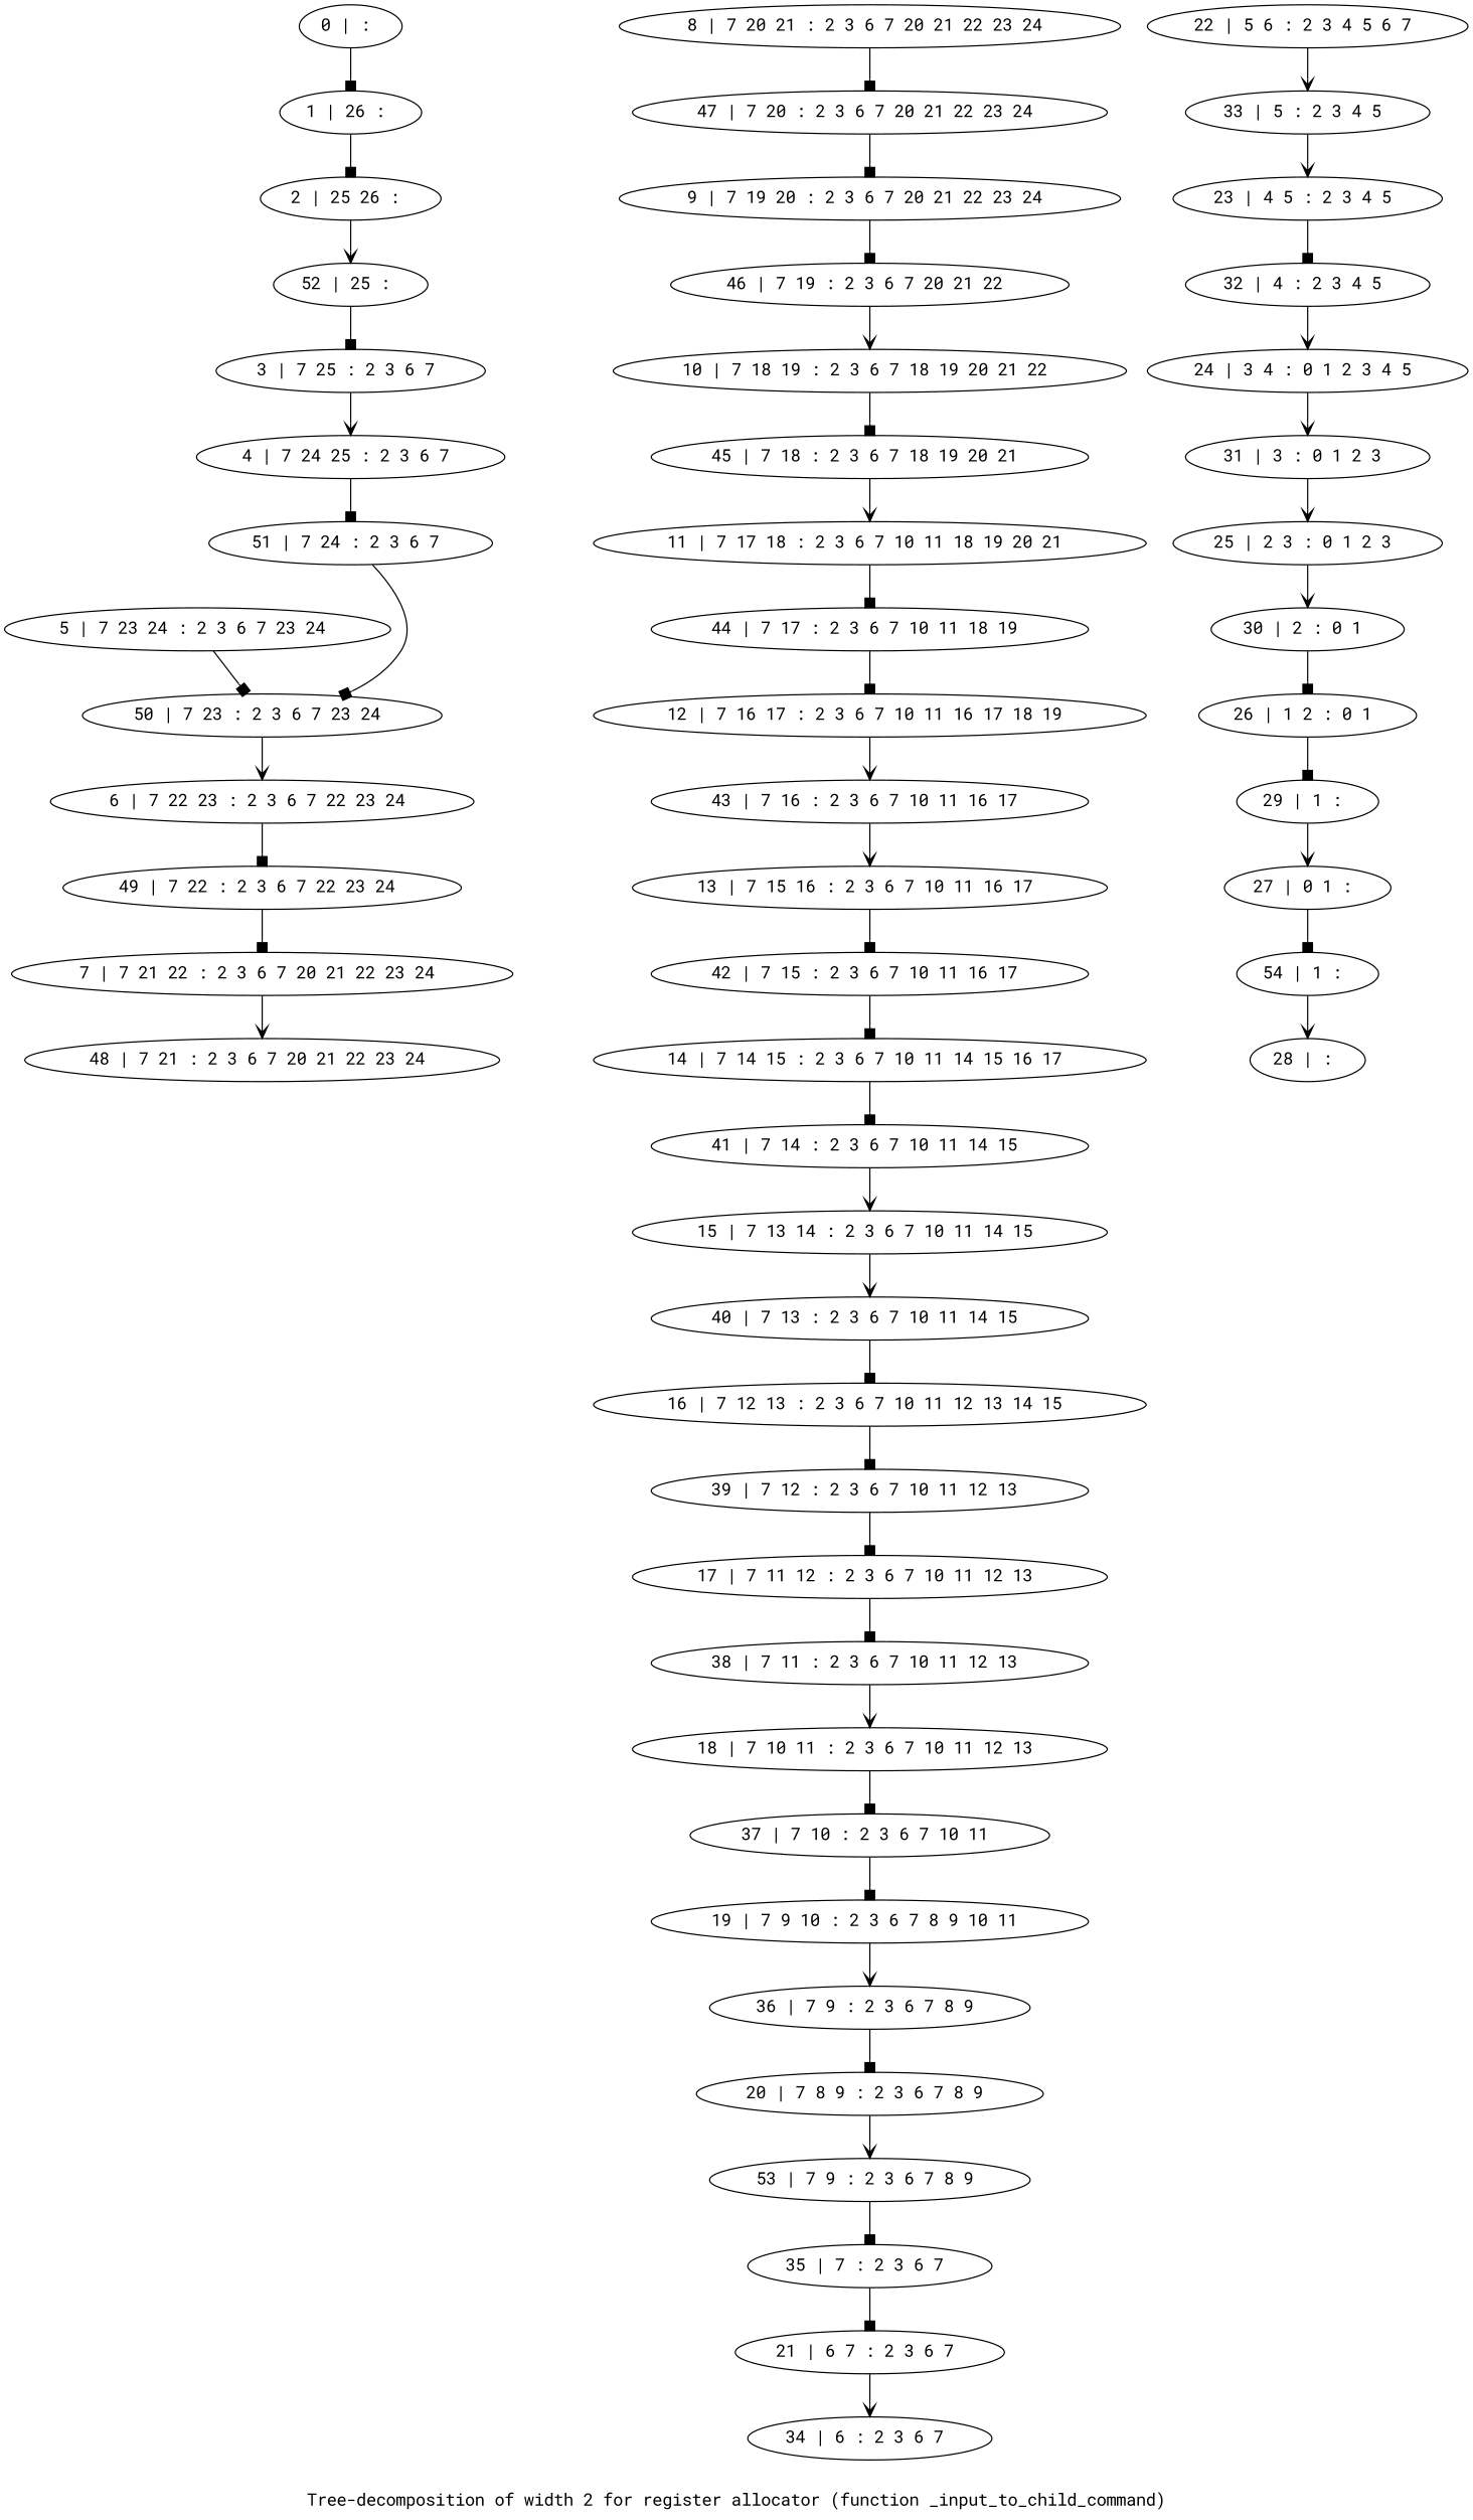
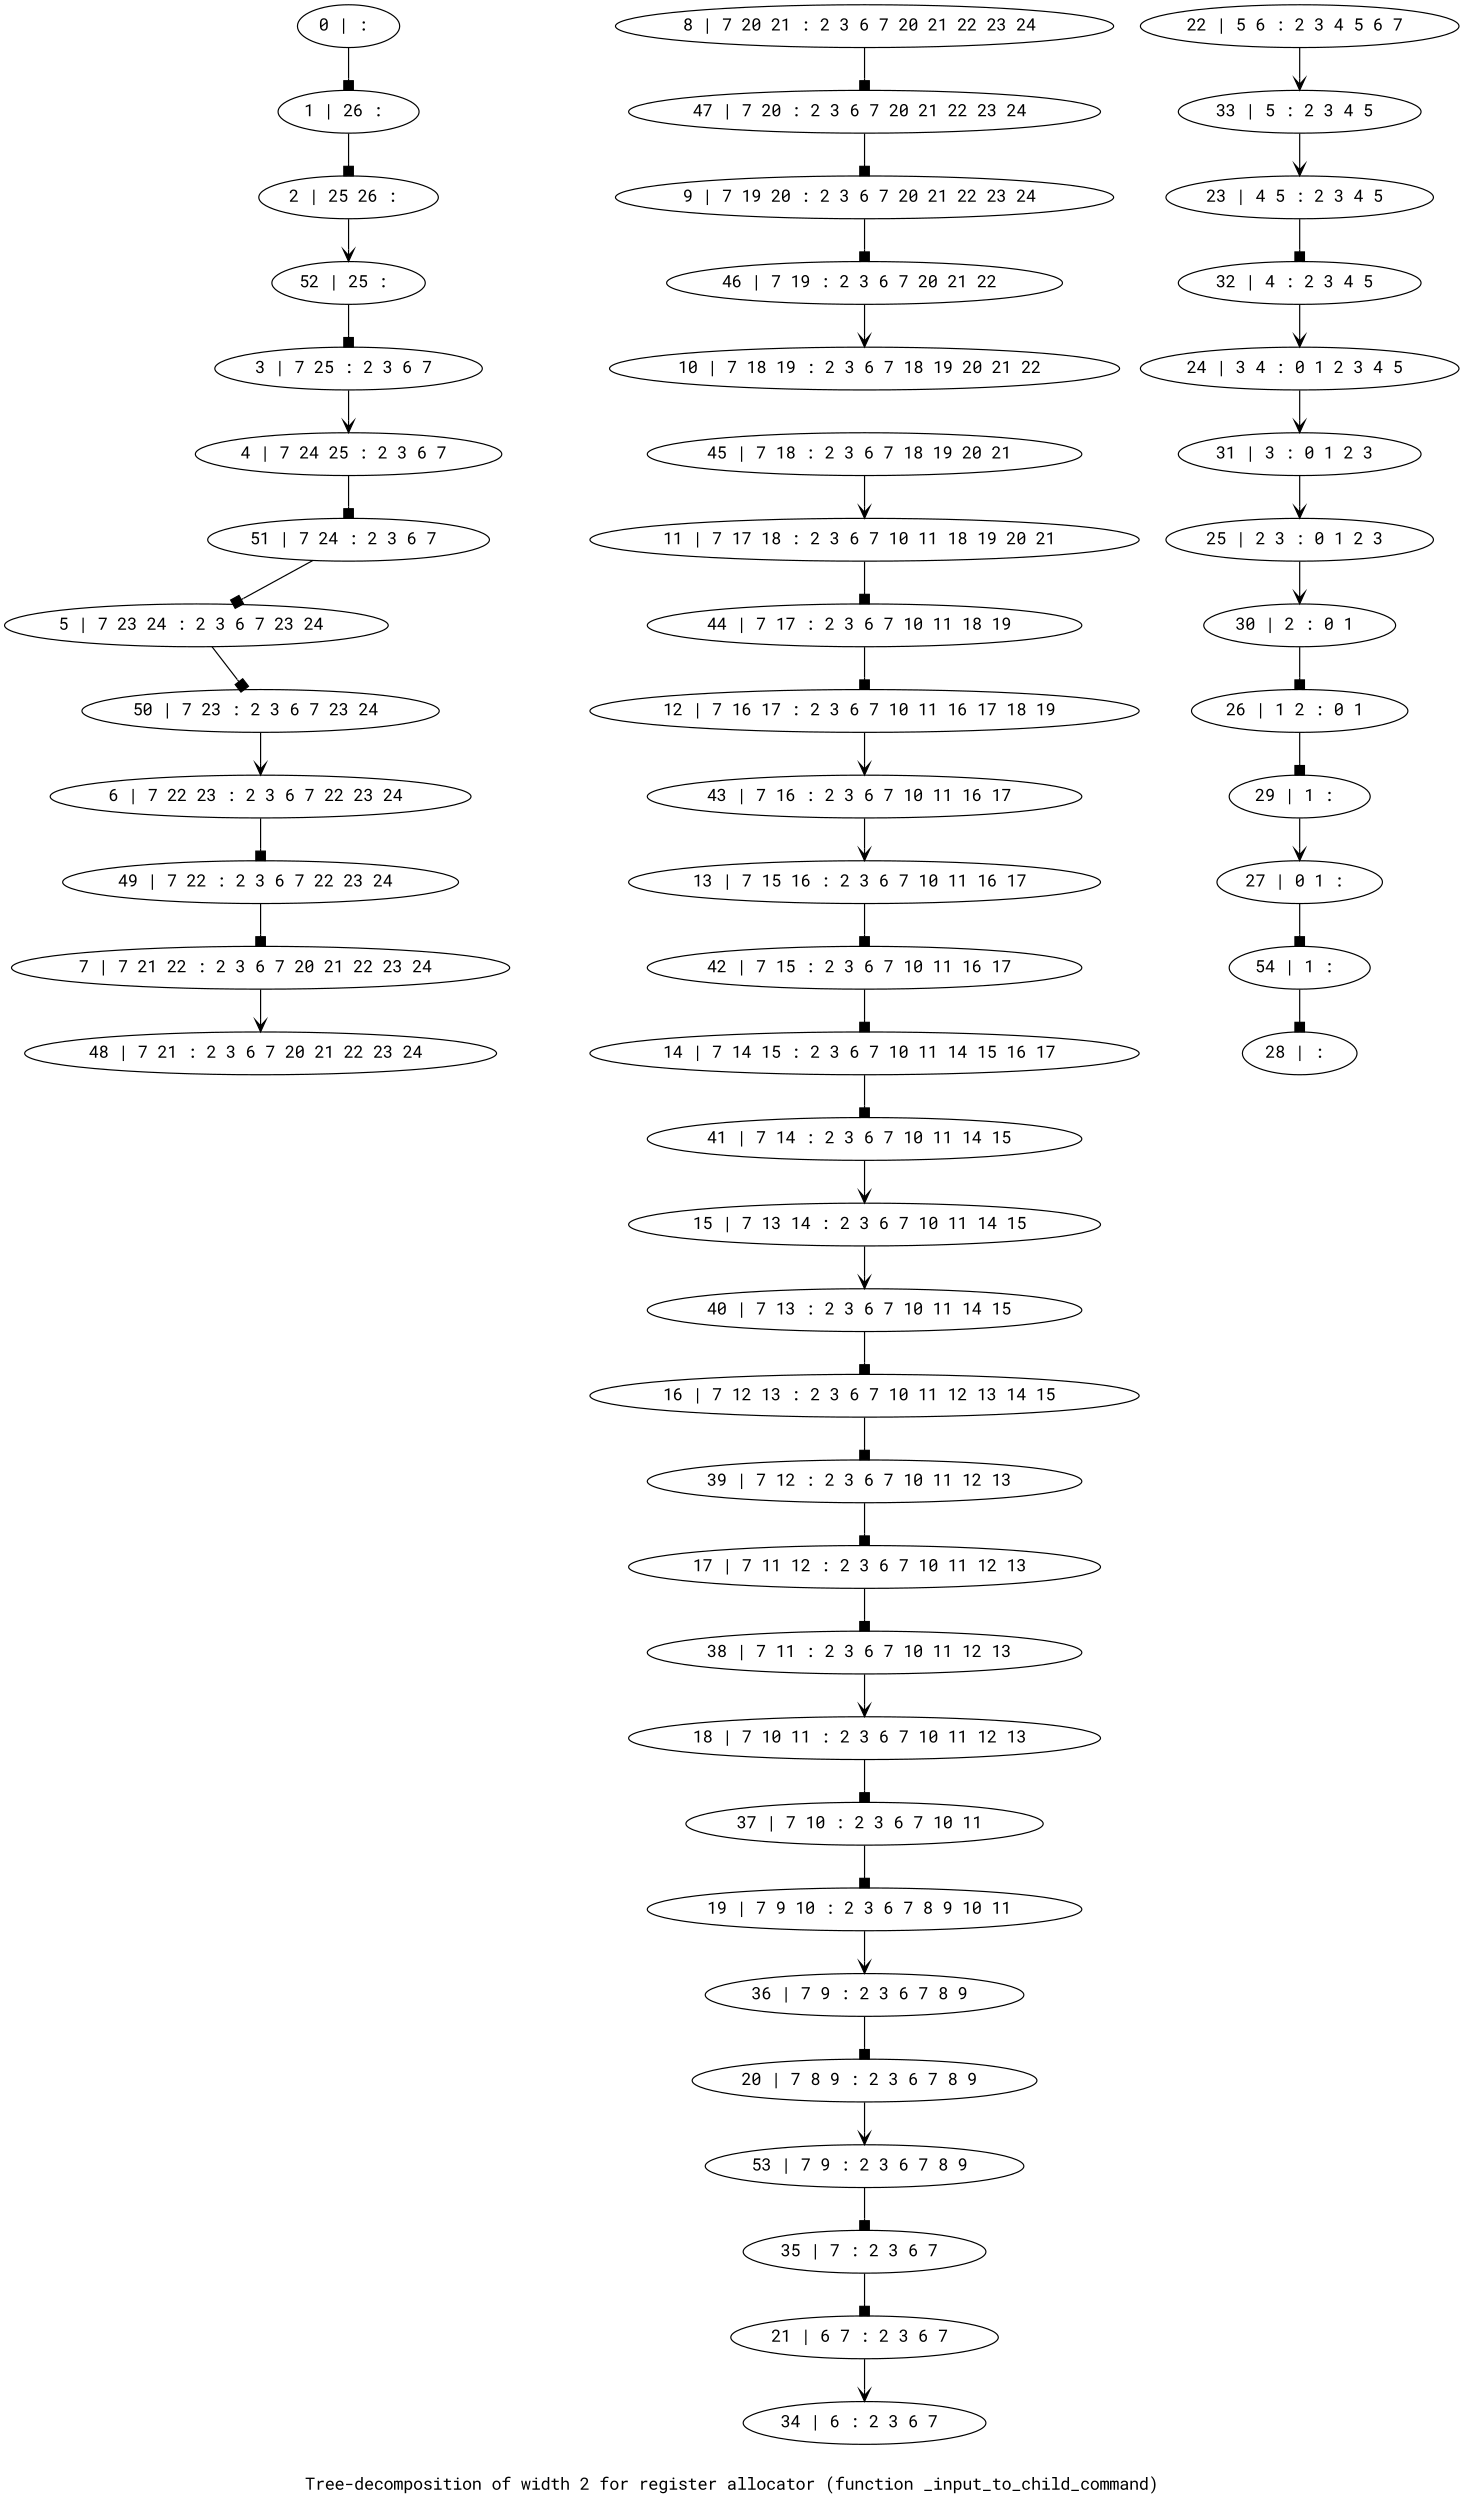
  digraph {
    fontname="Roboto Mono"
    label="Tree-decomposition of width 2 for register allocator (function _input_to_child_command)"
    node [fontname="Roboto Mono"]
    edge [arrowhead=box fontname="Roboto Mono"]
    n1 [label="0 | : "]
    n2 [label="1 | 26 : "]
    n3 [label="2 | 25 26 : "]
    n4 [label="52 | 25 : "]
    n5 [label="3 | 7 25 : 2 3 6 7 "]
    n6 [label="4 | 7 24 25 : 2 3 6 7 "]
    n7 [label="51 | 7 24 : 2 3 6 7 "]
    n8 [label="5 | 7 23 24 : 2 3 6 7 23 24 "]
    n9 [label="50 | 7 23 : 2 3 6 7 23 24 "]
    n10 [label="6 | 7 22 23 : 2 3 6 7 22 23 24 "]
    n11 [label="49 | 7 22 : 2 3 6 7 22 23 24 "]
    n12 [label="7 | 7 21 22 : 2 3 6 7 20 21 22 23 24 "]
    n13 [label="48 | 7 21 : 2 3 6 7 20 21 22 23 24 "]
    n14 [label="8 | 7 20 21 : 2 3 6 7 20 21 22 23 24 "]
    n15 [label="47 | 7 20 : 2 3 6 7 20 21 22 23 24 "]
    n16 [label="9 | 7 19 20 : 2 3 6 7 20 21 22 23 24 "]
    n17 [label="46 | 7 19 : 2 3 6 7 20 21 22 "]
    n18 [label="10 | 7 18 19 : 2 3 6 7 18 19 20 21 22 "]
    n19 [label="45 | 7 18 : 2 3 6 7 18 19 20 21 "]
    n20 [label="11 | 7 17 18 : 2 3 6 7 10 11 18 19 20 21 "]
    n21 [label="44 | 7 17 : 2 3 6 7 10 11 18 19 "]
    n22 [label="12 | 7 16 17 : 2 3 6 7 10 11 16 17 18 19 "]
    n23 [label="43 | 7 16 : 2 3 6 7 10 11 16 17 "]
    n24 [label="13 | 7 15 16 : 2 3 6 7 10 11 16 17 "]
    n25 [label="42 | 7 15 : 2 3 6 7 10 11 16 17 "]
    n26 [label="14 | 7 14 15 : 2 3 6 7 10 11 14 15 16 17 "]
    n27 [label="41 | 7 14 : 2 3 6 7 10 11 14 15 "]
    n28 [label="15 | 7 13 14 : 2 3 6 7 10 11 14 15 "]
    n29 [label="40 | 7 13 : 2 3 6 7 10 11 14 15 "]
    n30 [label="16 | 7 12 13 : 2 3 6 7 10 11 12 13 14 15 "]
    n31 [label="39 | 7 12 : 2 3 6 7 10 11 12 13 "]
    n32 [label="17 | 7 11 12 : 2 3 6 7 10 11 12 13 "]
    n33 [label="38 | 7 11 : 2 3 6 7 10 11 12 13 "]
    n34 [label="18 | 7 10 11 : 2 3 6 7 10 11 12 13 "]
    n35 [label="37 | 7 10 : 2 3 6 7 10 11 "]
    n36 [label="19 | 7 9 10 : 2 3 6 7 8 9 10 11 "]
    n37 [label="36 | 7 9 : 2 3 6 7 8 9 "]
    n38 [label="20 | 7 8 9 : 2 3 6 7 8 9 "]
    n39 [label="53 | 7 9 : 2 3 6 7 8 9 "]
    n40 [label="35 | 7 : 2 3 6 7 "]
    n41 [label="21 | 6 7 : 2 3 6 7 "]
    n42 [label="34 | 6 : 2 3 6 7 "]
    n43 [label="22 | 5 6 : 2 3 4 5 6 7 "]
    n44 [label="33 | 5 : 2 3 4 5 "]
    n45 [label="23 | 4 5 : 2 3 4 5 "]
    n46 [label="32 | 4 : 2 3 4 5 "]
    n47 [label="24 | 3 4 : 0 1 2 3 4 5 "]
    n48 [label="31 | 3 : 0 1 2 3 "]
    n49 [label="25 | 2 3 : 0 1 2 3 "]
    n50 [label="30 | 2 : 0 1 "]
    n51 [label="26 | 1 2 : 0 1 "]
    n52 [label="29 | 1 : "]
    n53 [label="27 | 0 1 : "]
    n54 [label="54 | 1 : "]
    n55 [label="28 | : "]
    n1 -> n2
    n2 -> n3
    n3 -> n4 [arrowhead=vee]
    n4 -> n5
    n5 -> n6 [arrowhead=vee]
    n6 -> n7
-   n7 -> n9
+   n7 -> n8
    n8 -> n9
    n9 -> n10 [arrowhead=vee]
    n10 -> n11
    n11 -> n12
    n12 -> n13 [arrowhead=vee]
    n14 -> n15
    n15 -> n16
    n16 -> n17
    n17 -> n18 [arrowhead=vee]
-   n18 -> n19
    n19 -> n20 [arrowhead=vee]
    n20 -> n21
    n21 -> n22
    n22 -> n23 [arrowhead=vee]
    n23 -> n24 [arrowhead=vee]
    n24 -> n25
    n25 -> n26
    n26 -> n27
    n27 -> n28 [arrowhead=vee]
    n28 -> n29 [arrowhead=vee]
    n29 -> n30
    n30 -> n31
    n31 -> n32
    n32 -> n33
    n33 -> n34 [arrowhead=vee]
    n34 -> n35
    n35 -> n36
    n36 -> n37 [arrowhead=vee]
    n37 -> n38
    n38 -> n39 [arrowhead=vee]
    n39 -> n40
    n40 -> n41
    n41 -> n42 [arrowhead=vee]
    n43 -> n44 [arrowhead=vee]
    n44 -> n45 [arrowhead=vee]
    n45 -> n46
    n46 -> n47 [arrowhead=vee]
    n47 -> n48 [arrowhead=vee]
    n48 -> n49 [arrowhead=vee]
    n49 -> n50 [arrowhead=vee]
    n50 -> n51
    n51 -> n52
    n52 -> n53 [arrowhead=vee]
    n53 -> n54
-   n54 -> n55 [arrowhead=vee]
+   n54 -> n55
  }
